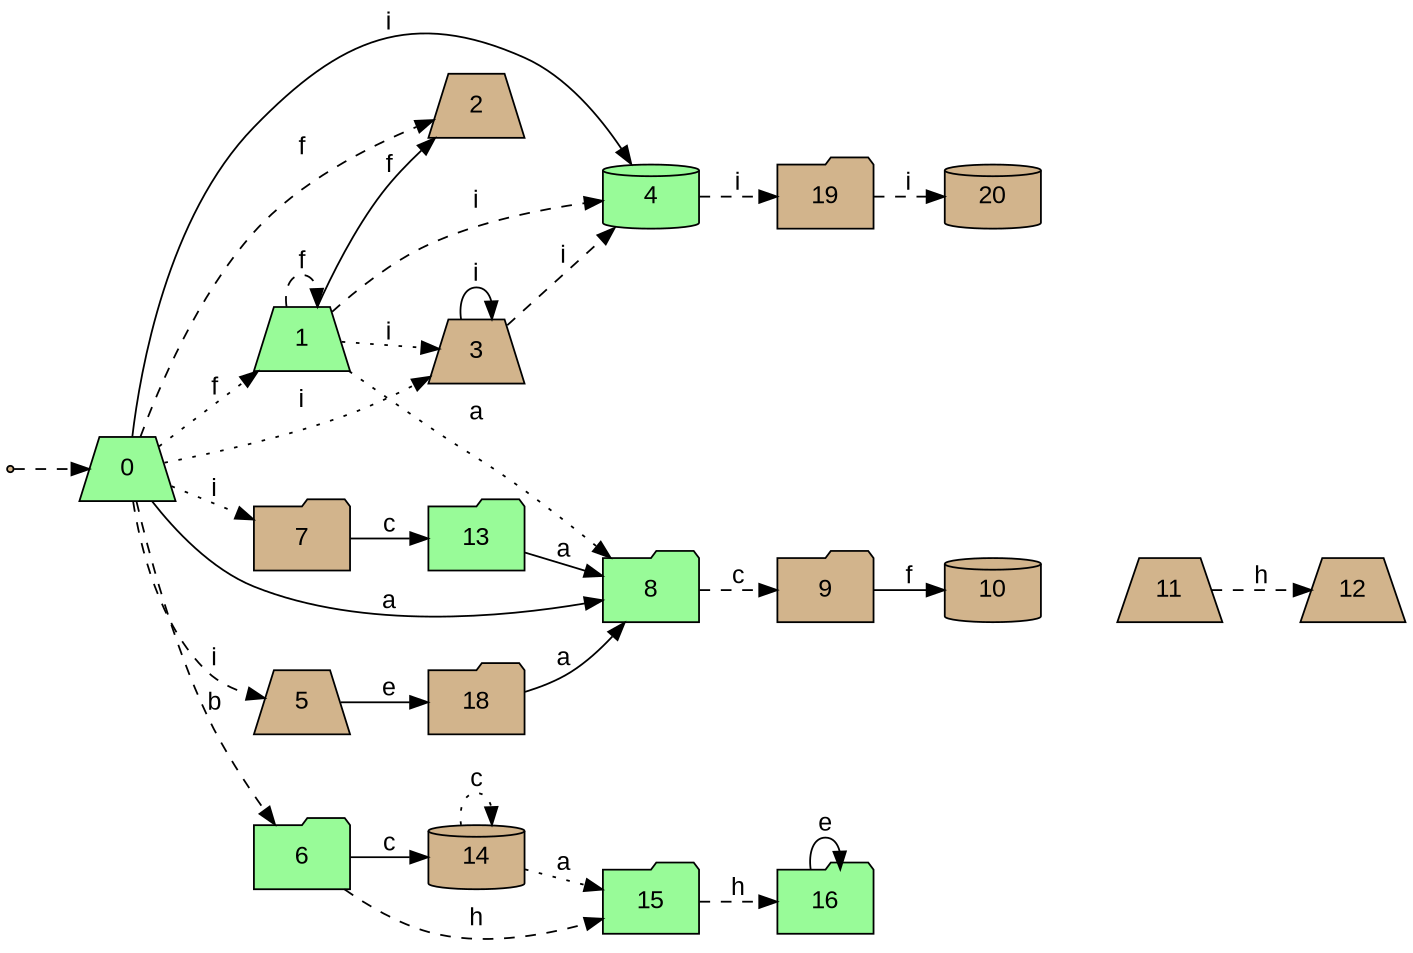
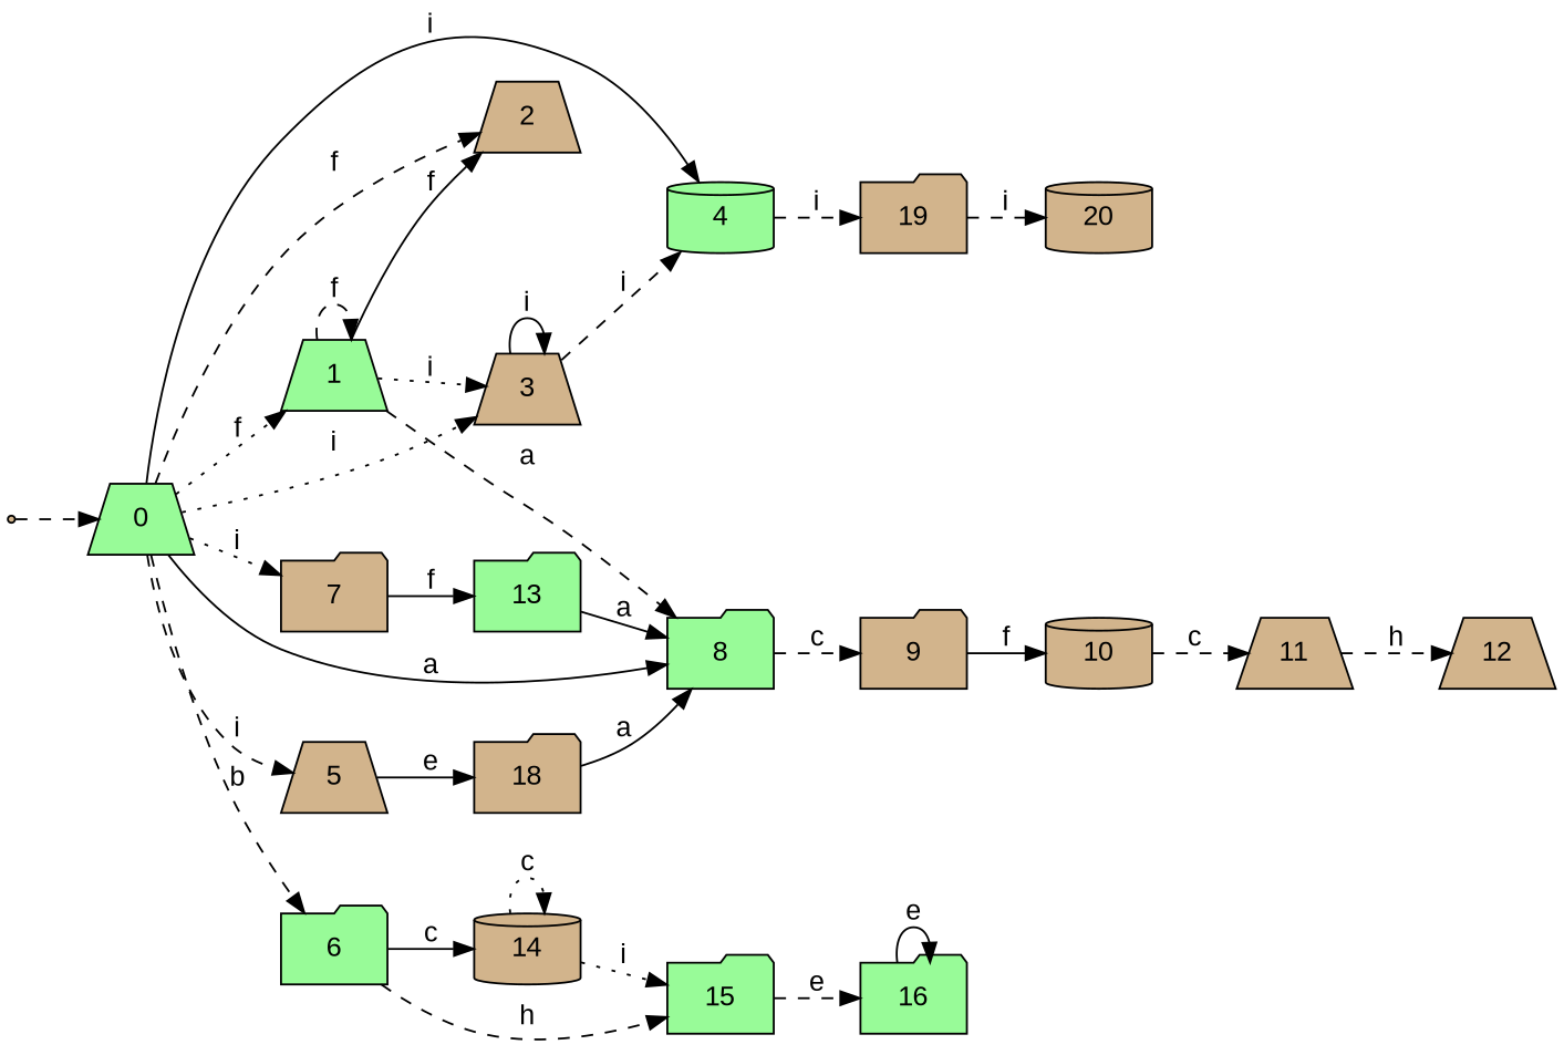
  digraph {
    fontname="Liberation Sans"
    rankdir=LR
    node [fillcolor=tan fontname="Liberation Sans" shape=folder style=filled]
    edge [fontname="Liberation Sans" style=dashed]
    dummy0 [shape=point]
    0 [fillcolor=palegreen shape=trapezium]
    1 [fillcolor=palegreen shape=trapezium]
    2 [shape=trapezium]
    3 [shape=trapezium]
    4 [fillcolor=palegreen shape=cylinder]
    5 [shape=trapezium]
    6 [fillcolor=palegreen]
    7
    8 [fillcolor=palegreen]
    19
    18
    14 [shape=cylinder]
    15 [fillcolor=palegreen]
    13 [fillcolor=palegreen]
    9
    20 [shape=cylinder]
    16 [fillcolor=palegreen]
    10 [shape=cylinder]
    11 [shape=trapezium]
    12 [shape=trapezium]
    dummy0 -> 0
    0 -> 1 [label=f style=dotted]
    0 -> 2 [label=f]
    0 -> 3 [label=i style=dotted]
    0 -> 4 [label=i style=solid]
    0 -> 5 [label=i]
    0 -> 6 [label=b]
    0 -> 7 [label=i style=dotted]
    0 -> 8 [label=a style=solid]
    1 -> 1 [label=f]
    1 -> 2 [label=f style=solid]
    1 -> 3 [label=i style=dotted]
-   1 -> 4 [label=i]
-   1 -> 8 [label=a style=dotted]
+   1 -> 8 [label=a]
    3 -> 3 [label=i style=solid]
    3 -> 4 [label=i]
    4 -> 19 [label=i]
    5 -> 18 [label=e style=solid]
    6 -> 14 [label=c style=solid]
    6 -> 15 [label=h]
-   7 -> 13 [label=c style=solid]
+   7 -> 13 [label=f style=solid]
    8 -> 9 [label=c]
    19 -> 20 [label=i]
    18 -> 8 [label=a style=solid]
    14 -> 14 [label=c style=dotted]
-   14 -> 15 [label=a style=dotted]
-   15 -> 16 [label=h]
+   14 -> 15 [label=i style=dotted]
+   15 -> 16 [label=e]
    13 -> 8 [label=a style=solid]
    9 -> 10 [label=f style=solid]
    16 -> 16 [label=e style=solid]
+   10 -> 11 [label=c]
    11 -> 12 [label=h]
  }
